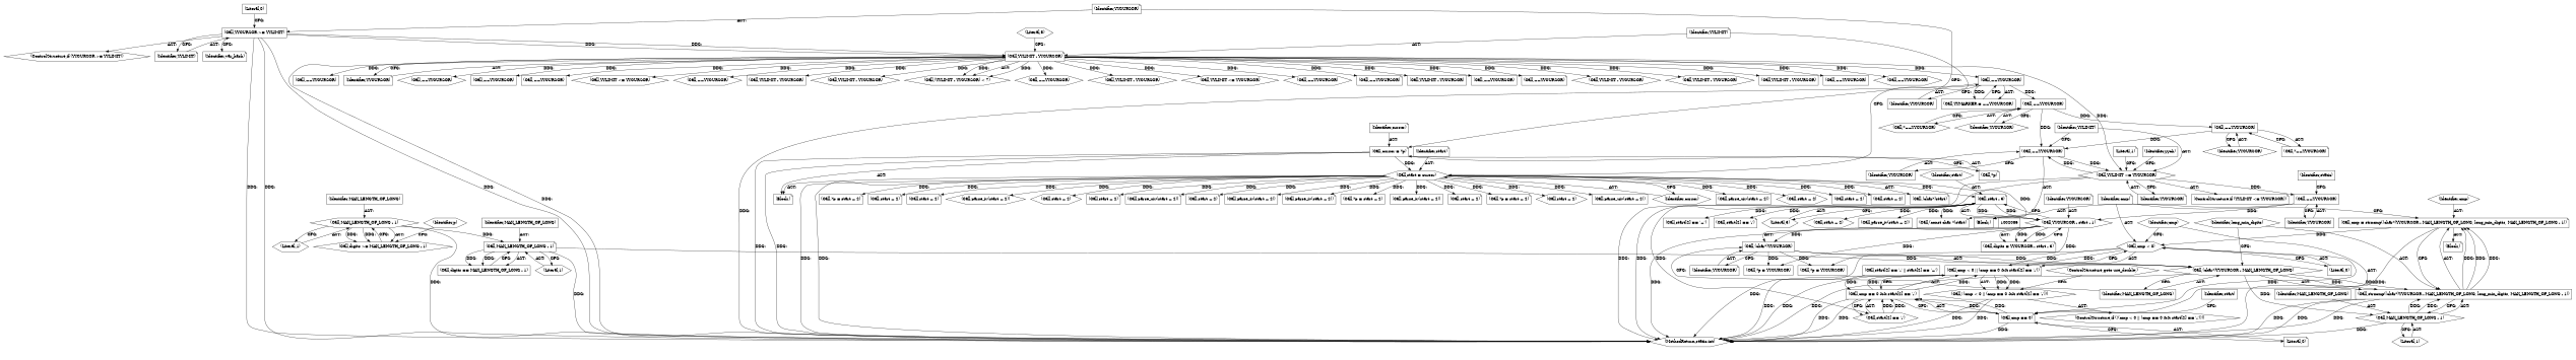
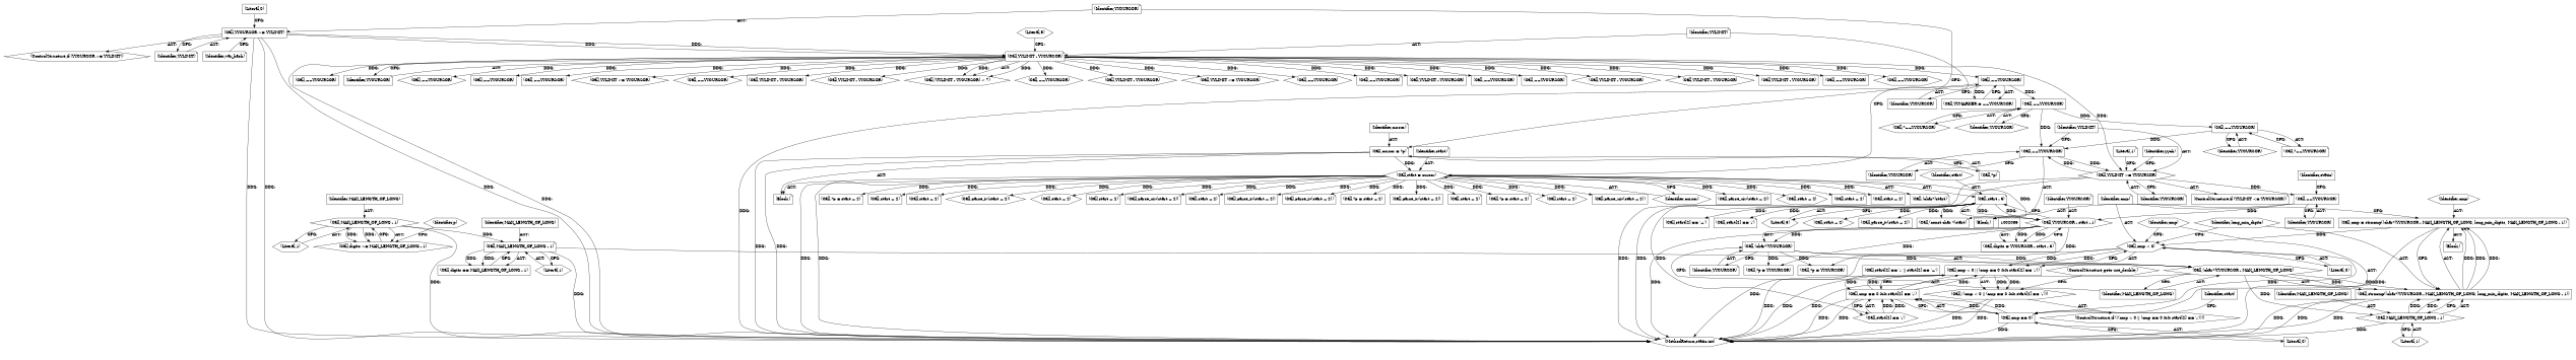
  digraph {
    node [shape=hexagon]
    n1 [label="(Call,cmp = strncmp((char*)YYCURSOR - MAX_LENGTH_OF_LONG, long_min_digits, MAX_LENGTH_OF_LONG - 1))" shape=note]
    n2 [label="(Call,strncmp((char*)YYCURSOR - MAX_LENGTH_OF_LONG, long_min_digits, MAX_LENGTH_OF_LONG - 1))" shape=box]
    n3 [label="(Call,cmp < 0)"]
    n4 [label="(Block,)" shape=note]
    n5 [label="(MethodReturn,static int)"]
    n6 [label="(Call,MAX_LENGTH_OF_LONG - 1)"]
    n7 [label="(Call,cmp < 0 || (cmp == 0 && start[2] == '-'))" shape=note]
    n8 [label="(Call,cmp == 0)" shape=note]
    n9 [label="(Literal,0)" shape=box]
    n10 [label="(Literal,1)"]
    n11 [label="(Call,(char*)YYCURSOR - MAX_LENGTH_OF_LONG)"]
    n12 [label="(Identifier,MAX_LENGTH_OF_LONG)" shape=box]
    n13 [label="(Call,(char*)YYCURSOR)" shape=box]
    n14 [label="(Call,*p = YYCURSOR)" shape=box]
    n15 [label="(Identifier,YYCURSOR)" shape=note]
    n16 [label="(Call,*p = YYCURSOR)" shape=box]
    n17 [label="(Call,YYCURSOR - start - 1)"]
    n18 [label="(Call,start - 3)" shape=note]
    n19 [label="(Call,digits = YYCURSOR - start - 3)" shape=note]
    n20 [label="(Call,start[2] == '+')" shape=box]
    n21 [label="(Call,start[2] == '-')" shape=note]
    n22 [label="(Call,start[2] == '-')"]
    n23 [label="(Literal,3)"]
    n24 [label="(Call,(const char *)start)" shape=note]
    n25 [label="(Call,start + 2)"]
    n26 [label="(Call,parse_iv(start + 2))" shape=box]
    n27 [label="(Call,++YYCURSOR)" shape=box]
    n28 [label="(Identifier,YYCURSOR)" shape=box]
    n29 [label="(Block,)" shape=box]
    n30 [label="(Call,YYLIMIT <= YYCURSOR)"]
    n31 [label="(Call,++YYCURSOR)" shape=note]
    n32 [label="(Identifier,YYCURSOR)" shape=note]
    n33 [label="(ControlStructure,if (YYLIMIT <= YYCURSOR))" shape=note]
    n34 [label="(Identifier,YYCURSOR)" shape=box]
    n35 [label="(Call,YYLIMIT - YYCURSOR)" shape=note]
    n36 [label="(Call,++YYCURSOR)" shape=box]
    n37 [label="(Call,++YYCURSOR)" shape=box]
    n38 [label="(Call,++YYCURSOR)"]
    n39 [label="(Call,++YYCURSOR)" shape=box]
    n40 [label="(Identifier,YYCURSOR)" shape=note]
    n41 [label="(Call,++YYCURSOR)"]
    n42 [label="(Call,++YYCURSOR)" shape=box]
    n43 [label="(Call,++YYCURSOR)" shape=box]
    n44 [label="(Call,YYLIMIT <= YYCURSOR)"]
    n45 [label="(Call,++YYCURSOR)"]
    n46 [label="(Call,YYLIMIT - YYCURSOR)" shape=box]
    n47 [label="(Call,YYLIMIT - YYCURSOR)"]
    n48 [label="(Call,(YYLIMIT - YYCURSOR) < 7)"]
    n49 [label="(Call,++YYCURSOR)"]
    n50 [label="(Call,YYLIMIT - YYCURSOR)"]
    n51 [label="(Call,YYLIMIT <= YYCURSOR)"]
    n52 [label="(Call,++YYCURSOR)"]
    n53 [label="(Call,++YYCURSOR)" shape=note]
    n54 [label="(Call,YYLIMIT - YYCURSOR)" shape=box]
    n55 [label="(Call,++YYCURSOR)" shape=box]
    n56 [label="(Call,++YYCURSOR)" shape=note]
    n57 [label="(Call,YYLIMIT - YYCURSOR)"]
    n58 [label="(Call,YYLIMIT - YYCURSOR)"]
    n59 [label="(Call,YYLIMIT - YYCURSOR)" shape=box]
    n60 [label="(Call,++YYCURSOR)" shape=box]
    n61 [label="(Identifier,YYCURSOR)" shape=box]
    n62 [label="(Call,YYMARKER = ++YYCURSOR)" shape=box]
    n63 [label="(Call,YYCURSOR >= YYLIMIT)" shape=box]
    n64 [label="(ControlStructure,if (YYCURSOR >= YYLIMIT))"]
    n65 [label="(Identifier,YYLIMIT)" shape=note]
    n66 [label="(Call,++YYCURSOR)" shape=box]
    n67 [label="(Call,*++YYCURSOR)" shape=note]
    n68 [label="(Identifier,YYCURSOR)"]
    n69 [label="(Call,*++YYCURSOR)"]
    n70 [label="(Identifier,YYCURSOR)"]
    n71 [label="(Call,cmp == 0 && start[2] == '-')" shape=box]
    n72 [label="(Call,start = cursor)"]
    n73 [label="(Identifier,cursor)"]
    n74 [label="(Call,parse_uiv(start + 2))" shape=box]
    n75 [label="(Call,start + 2)"]
    n76 [label="(Call,start + 2)" shape=note]
    n77 [label="(Call,start + 2)" shape=box]
    n78 [label="(Call,(char*)start)" shape=note]
    n79 [label="(Call,*p = start + 2)" shape=note]
    n80 [label="(Call,start + 2)" shape=note]
    n81 [label="(Call,start + 2)" shape=note]
    n82 [label="(Call,parse_iv(start + 2))"]
    n83 [label="(Call,start + 2)"]
    n84 [label="(Call,start + 2)" shape=note]
    n85 [label="(Call,parse_uiv(start + 2))" shape=note]
    n86 [label="(Block,)" shape=note]
    n87 [label="(Call,start + 2)" shape=note]
    n88 [label="(Call,parse_iv(start + 2))" shape=box]
    n89 [label="(Call,parse_iv(start + 2))" shape=note]
    n90 [label="(Call,*p = start + 2)" shape=box]
    n91 [label="(Call,parse_iv(start + 2))" shape=box]
    n92 [label="(Call,start + 2)" shape=note]
    n93 [label="(Call,*p = start + 2)" shape=note]
    n94 [label="(Call,start + 2)"]
    n95 [label="(Call,parse_uiv(start + 2))" shape=box]
    n96 [label="(Call,cursor = *p)" shape=note]
    n97 [label="(Call,*p)" shape=note]
    n98 [label="(Call,MAX_LENGTH_OF_LONG - 1)" shape=note]
    n99 [label="(Call,digits == MAX_LENGTH_OF_LONG - 1)" shape=box]
    n100 [label="(Literal,1)"]
    n101 [label="(Call,MAX_LENGTH_OF_LONG - 1)"]
    n102 [label="(Literal,1)"]
    n103 [label="(Call,digits >= MAX_LENGTH_OF_LONG - 1)"]
    n104 [label="(Call,!(cmp < 0 || (cmp == 0 && start[2] == '-')))"]
    n105 [label="(Literal,0)" shape=note]
    n106 [label="(ControlStructure,if (!(cmp < 0 || (cmp == 0 && start[2] == '-'))))"]
    n107 [label="(Identifier,start)" shape=note]
    n108 [label="(Identifier,start)" shape=box]
    n109 [label="(Identifier,cmp)" shape=note]
    n110 [label="(Identifier,var_hash)" shape=note]
    n111 [label="(Identifier,cursor)" shape=note]
    n112 [label="(Literal,0)" shape=box]
    n113 [label="(Literal,1)" shape=note]
    n114 [label="(Call,start[2] == '-' || start[2] == '+')" shape=box]
    n115 [label="(ControlStructure,goto use_double;)"]
    n116 [label="(Identifier,MAX_LENGTH_OF_LONG)" shape=box]
    n117 [label="(Identifier,MAX_LENGTH_OF_LONG)" shape=box]
    n118 [label="(Identifier,static)" shape=box]
    n119 [label="(Identifier,YYLIMIT)" shape=note]
    n120 [label="(Identifier,start)"]
    n121 [label="(Identifier,long_min_digits)"]
    n122 [label="(Identifier,cmp)"]
    n123 [label="(Literal,5)"]
    n124 [label="(Identifier,YYCURSOR)" shape=note]
    n125 [label="(Identifier,cmp)"]
    n126 [label="(Identifier,YYCURSOR)" shape=note]
    n127 [label="(Identifier,MAX_LENGTH_OF_LONG)" shape=box]
    n128 [label="(Identifier,yych)" shape=box]
    n129 [label="(Identifier,p)"]
    n130 [label="(Identifier,YYLIMIT)" shape=box]
    1002086 [shape=box]
    n1 -> n2 [label="CFG: "]
    n1 -> n3 [label="DDG: "]
    n1 -> n4 [label="AST: "]
    n1 -> n5 [label="DDG: "]
    n2 -> n1 [label="AST: "]
    n2 -> n1 [label="DDG: "]
    n2 -> n1 [label="DDG: "]
    n2 -> n1 [label="DDG: "]
    n2 -> n5 [label="DDG: "]
    n2 -> n5 [label="DDG: "]
    n2 -> n5 [label="DDG: "]
    n2 -> n6 [label="CFG: "]
    n3 -> n5 [label="DDG: "]
    n3 -> n7 [label="AST: "]
    n3 -> n7 [label="DDG: "]
    n3 -> n7 [label="DDG: "]
    n3 -> n8 [label="DDG: "]
    n3 -> n9 [label="CFG: "]
    n6 -> n2 [label="AST: "]
    n6 -> n2 [label="DDG: "]
    n6 -> n2 [label="DDG: "]
    n6 -> n5 [label="DDG: "]
    n6 -> n10 [label="CFG: "]
    n7 -> n3 [label="CFG: "]
    n7 -> n5 [label="DDG: "]
    n7 -> n5 [label="DDG: "]
    n7 -> n71 [label="CFG: "]
    n7 -> n104 [label="AST: "]
    n7 -> n104 [label="DDG: "]
    n7 -> n104 [label="DDG: "]
    n8 -> n5 [label="DDG: "]
    n8 -> n71 [label="AST: "]
    n8 -> n71 [label="DDG: "]
    n8 -> n71 [label="DDG: "]
    n8 -> n105 [label="CFG: "]
    n9 -> n3 [label="AST: "]
    n10 -> n6 [label="AST: "]
    n11 -> n2 [label="AST: "]
    n11 -> n2 [label="DDG: "]
    n11 -> n2 [label="DDG: "]
    n11 -> n5 [label="DDG: "]
    n11 -> n6 [label="DDG: "]
    n11 -> n12 [label="CFG: "]
    n12 -> n11 [label="AST: "]
    n12 -> n13 [label="CFG: "]
    n13 -> n11 [label="AST: "]
    n13 -> n11 [label="DDG: "]
    n13 -> n14 [label="DDG: "]
    n13 -> n15 [label="CFG: "]
    n13 -> n16 [label="DDG: "]
    n15 -> n13 [label="AST: "]
    n17 -> n5 [label="DDG: "]
    n17 -> n13 [label="DDG: "]
    n17 -> n14 [label="DDG: "]
    n17 -> n16 [label="DDG: "]
    n17 -> n18 [label="CFG: "]
    n17 -> n19 [label="AST: "]
    n17 -> n19 [label="DDG: "]
    n17 -> n19 [label="DDG: "]
    n18 -> n17 [label="AST: "]
    n18 -> n17 [label="DDG: "]
    n18 -> n17 [label="DDG: "]
    n18 -> n20 [label="DDG: "]
    n18 -> n21 [label="DDG: "]
    n18 -> n22 [label="DDG: "]
    n18 -> n23 [label="CFG: "]
    n18 -> n24 [label="DDG: "]
    n18 -> n25 [label="DDG: "]
    n18 -> n26 [label="DDG: "]
    n19 -> n17 [label="CFG: "]
    n22 -> n71 [label="AST: "]
    n22 -> n71 [label="DDG: "]
    n22 -> n71 [label="DDG: "]
    n23 -> n18 [label="AST: "]
    n27 -> n17 [label="DDG: "]
    n27 -> n28 [label="CFG: "]
    n27 -> n29 [label="AST: "]
    n28 -> n27 [label="AST: "]
    n30 -> n5 [label="DDG: "]
    n30 -> n5 [label="DDG: "]
    n30 -> n27 [label="DDG: "]
    n30 -> n31 [label="DDG: "]
    n30 -> n32 [label="CFG: "]
    n30 -> n33 [label="AST: "]
    n31 -> n29 [label="AST: "]
    n31 -> n30 [label="DDG: "]
    n31 -> n34 [label="CFG: "]
    n32 -> n30 [label="AST: "]
    n34 -> n31 [label="AST: "]
    n35 -> n5 [label="DDG: "]
    n35 -> n30 [label="DDG: "]
    n35 -> n36 [label="DDG: "]
    n35 -> n37 [label="DDG: "]
    n35 -> n38 [label="DDG: "]
    n35 -> n39 [label="DDG: "]
    n35 -> n40 [label="CFG: "]
    n35 -> n41 [label="DDG: "]
    n35 -> n42 [label="DDG: "]
    n35 -> n43 [label="DDG: "]
    n35 -> n44 [label="DDG: "]
    n35 -> n45 [label="DDG: "]
    n35 -> n46 [label="DDG: "]
    n35 -> n47 [label="DDG: "]
    n35 -> n48 [label="AST: "]
    n35 -> n48 [label="DDG: "]
    n35 -> n48 [label="DDG: "]
    n35 -> n49 [label="DDG: "]
    n35 -> n50 [label="DDG: "]
    n35 -> n51 [label="DDG: "]
    n35 -> n52 [label="DDG: "]
    n35 -> n53 [label="DDG: "]
    n35 -> n54 [label="DDG: "]
    n35 -> n55 [label="DDG: "]
    n35 -> n56 [label="DDG: "]
    n35 -> n57 [label="DDG: "]
    n35 -> n58 [label="DDG: "]
    n35 -> n59 [label="DDG: "]
    n36 -> n5 [label="DDG: "]
    n36 -> n60 [label="DDG: "]
    n36 -> n61 [label="CFG: "]
    n36 -> n62 [label="AST: "]
    n36 -> n62 [label="DDG: "]
    n40 -> n35 [label="AST: "]
    n60 -> n31 [label="DDG: "]
    n60 -> n66 [label="DDG: "]
    n60 -> n69 [label="AST: "]
    n60 -> n70 [label="CFG: "]
    n61 -> n36 [label="AST: "]
    n62 -> n36 [label="CFG: "]
    n63 -> n5 [label="DDG: "]
    n63 -> n5 [label="DDG: "]
    n63 -> n5 [label="DDG: "]
    n63 -> n35 [label="DDG: "]
    n63 -> n35 [label="DDG: "]
    n63 -> n64 [label="AST: "]
    n63 -> n65 [label="CFG: "]
    n65 -> n63 [label="AST: "]
    n66 -> n31 [label="DDG: "]
    n66 -> n67 [label="AST: "]
    n66 -> n68 [label="CFG: "]
    n67 -> n66 [label="CFG: "]
    n68 -> n66 [label="AST: "]
    n69 -> n60 [label="CFG: "]
    n70 -> n60 [label="AST: "]
    n71 -> n5 [label="DDG: "]
    n71 -> n5 [label="DDG: "]
    n71 -> n7 [label="AST: "]
    n71 -> n7 [label="DDG: "]
    n71 -> n7 [label="DDG: "]
    n71 -> n8 [label="CFG: "]
    n71 -> n22 [label="CFG: "]
    n72 -> n5 [label="DDG: "]
    n72 -> n5 [label="DDG: "]
-   n72 -> n18 [label="DDG: "]
+   n72 -> n18 [label="AST: "]
    n72 -> n24 [label="DDG: "]
    n72 -> n73 [label="CFG: "]
    n72 -> n74 [label="DDG: "]
    n72 -> n75 [label="DDG: "]
    n72 -> n76 [label="DDG: "]
    n72 -> n77 [label="DDG: "]
    n72 -> n78 [label="AST: "]
    n72 -> n79 [label="DDG: "]
    n72 -> n80 [label="DDG: "]
    n72 -> n81 [label="DDG: "]
    n72 -> n82 [label="DDG: "]
    n72 -> n83 [label="DDG: "]
    n72 -> n84 [label="DDG: "]
    n72 -> n85 [label="DDG: "]
    n72 -> n86 [label="AST: "]
    n72 -> n87 [label="DDG: "]
    n72 -> n88 [label="DDG: "]
    n72 -> n89 [label="DDG: "]
    n72 -> n90 [label="DDG: "]
    n72 -> n91 [label="DDG: "]
    n72 -> n92 [label="DDG: "]
    n72 -> n93 [label="DDG: "]
    n72 -> n94 [label="DDG: "]
    n72 -> n95 [label="DDG: "]
    n73 -> n72 [label="AST: "]
    n96 -> n5 [label="DDG: "]
    n96 -> n5 [label="DDG: "]
    n96 -> n72 [label="DDG: "]
    n96 -> n86 [label="AST: "]
    n96 -> n97 [label="CFG: "]
    n97 -> n96 [label="AST: "]
    n98 -> n5 [label="DDG: "]
    n98 -> n11 [label="DDG: "]
    n98 -> n99 [label="AST: "]
    n98 -> n99 [label="DDG: "]
    n98 -> n99 [label="DDG: "]
    n98 -> n100 [label="CFG: "]
    n99 -> n98 [label="CFG: "]
    n100 -> n98 [label="AST: "]
    n101 -> n5 [label="DDG: "]
    n101 -> n98 [label="DDG: "]
    n101 -> n102 [label="CFG: "]
    n101 -> n103 [label="AST: "]
    n101 -> n103 [label="DDG: "]
    n101 -> n103 [label="DDG: "]
    n102 -> n101 [label="AST: "]
    n103 -> n101 [label="CFG: "]
    n104 -> n5 [label="DDG: "]
    n104 -> n5 [label="DDG: "]
    n104 -> n106 [label="AST: "]
    n105 -> n8 [label="AST: "]
    n107 -> n72 [label="AST: "]
    n108 -> n8 [label="CFG: "]
    n109 -> n1 [label="CFG: "]
    n109 -> n3 [label="AST: "]
-   n63 -> n110 [label="CFG: "]
+   n110 -> n63 [label="CFG: "]
    n111 -> n96 [label="AST: "]
    n112 -> n63 [label="CFG: "]
    n113 -> n30 [label="CFG: "]
    n114 -> n71 [label="DDG: "]
    n115 -> n104 [label="CFG: "]
    n116 -> n98 [label="AST: "]
    n117 -> n6 [label="AST: "]
    n118 -> n27 [label="CFG: "]
    n119 -> n35 [label="AST: "]
    n119 -> n72 [label="CFG: "]
    n120 -> n18 [label="AST: "]
    n121 -> n2 [label="AST: "]
-   n121 -> n11 [label="CFG: "]
+   n121 -> n3 [label="CFG: "]
    n122 -> n3 [label="CFG: "]
    n122 -> n8 [label="AST: "]
    n123 -> n35 [label="CFG: "]
    n124 -> n17 [label="AST: "]
    n125 -> n1 [label="AST: "]
    n126 -> n63 [label="AST: "]
    n126 -> n96 [label="CFG: "]
    n127 -> n101 [label="AST: "]
    n128 -> n30 [label="CFG: "]
    n129 -> n103 [label="CFG: "]
    n130 -> n30 [label="AST: "]
    n130 -> n31 [label="CFG: "]
    1002086 -> n13 [label="AST: "]
  }
